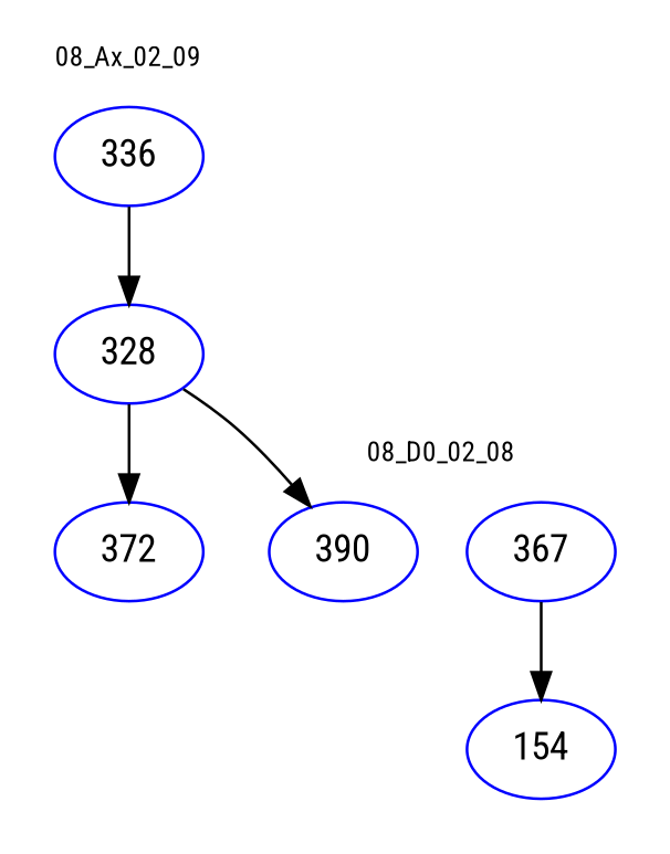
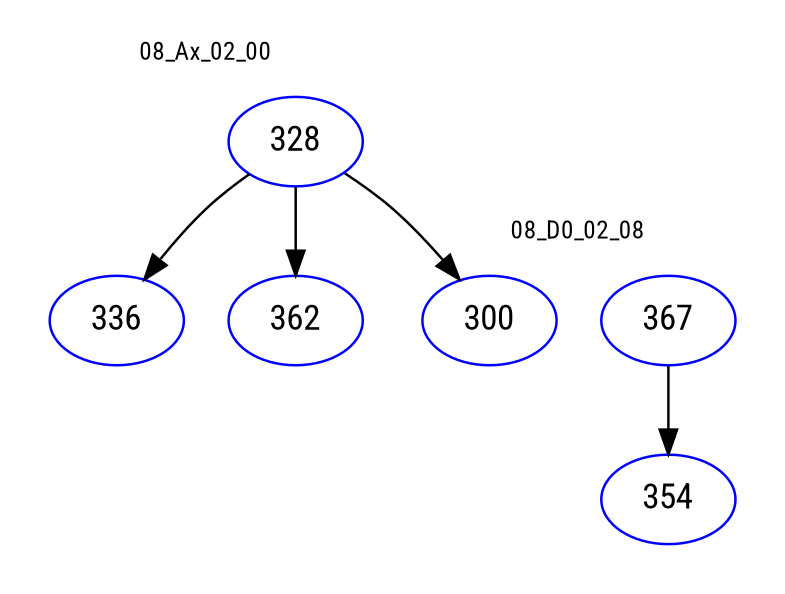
  digraph {
    fontname="Roboto Condensed"
    node [color=blue fontname="Roboto Condensed"]
    edge [color=black fontname="Roboto Condensed"]
    n1 [label=336]
    n2 [label=328]
-   n3 [label=372]
+   n3 [label=362]
    n4 [label=367]
-   n5 [label=154]
-   n6 [label=390]
+   n5 [label=354]
+   n6 [label=300]
    subgraph cluster_1 {
      color=white
      fontsize=10
-     label="08_Ax_02_09"
+     label="08_Ax_02_00"
      n1
      n2
      n3
    }
    subgraph cluster_2 {
      color=white
      fontsize=10
      label="08_D0_02_08"
      n4
      n5
      n6
    }
-   n1 -> n2
+   n2 -> n1
    n2 -> n3
    n2 -> n6
    n4 -> n5
  }
